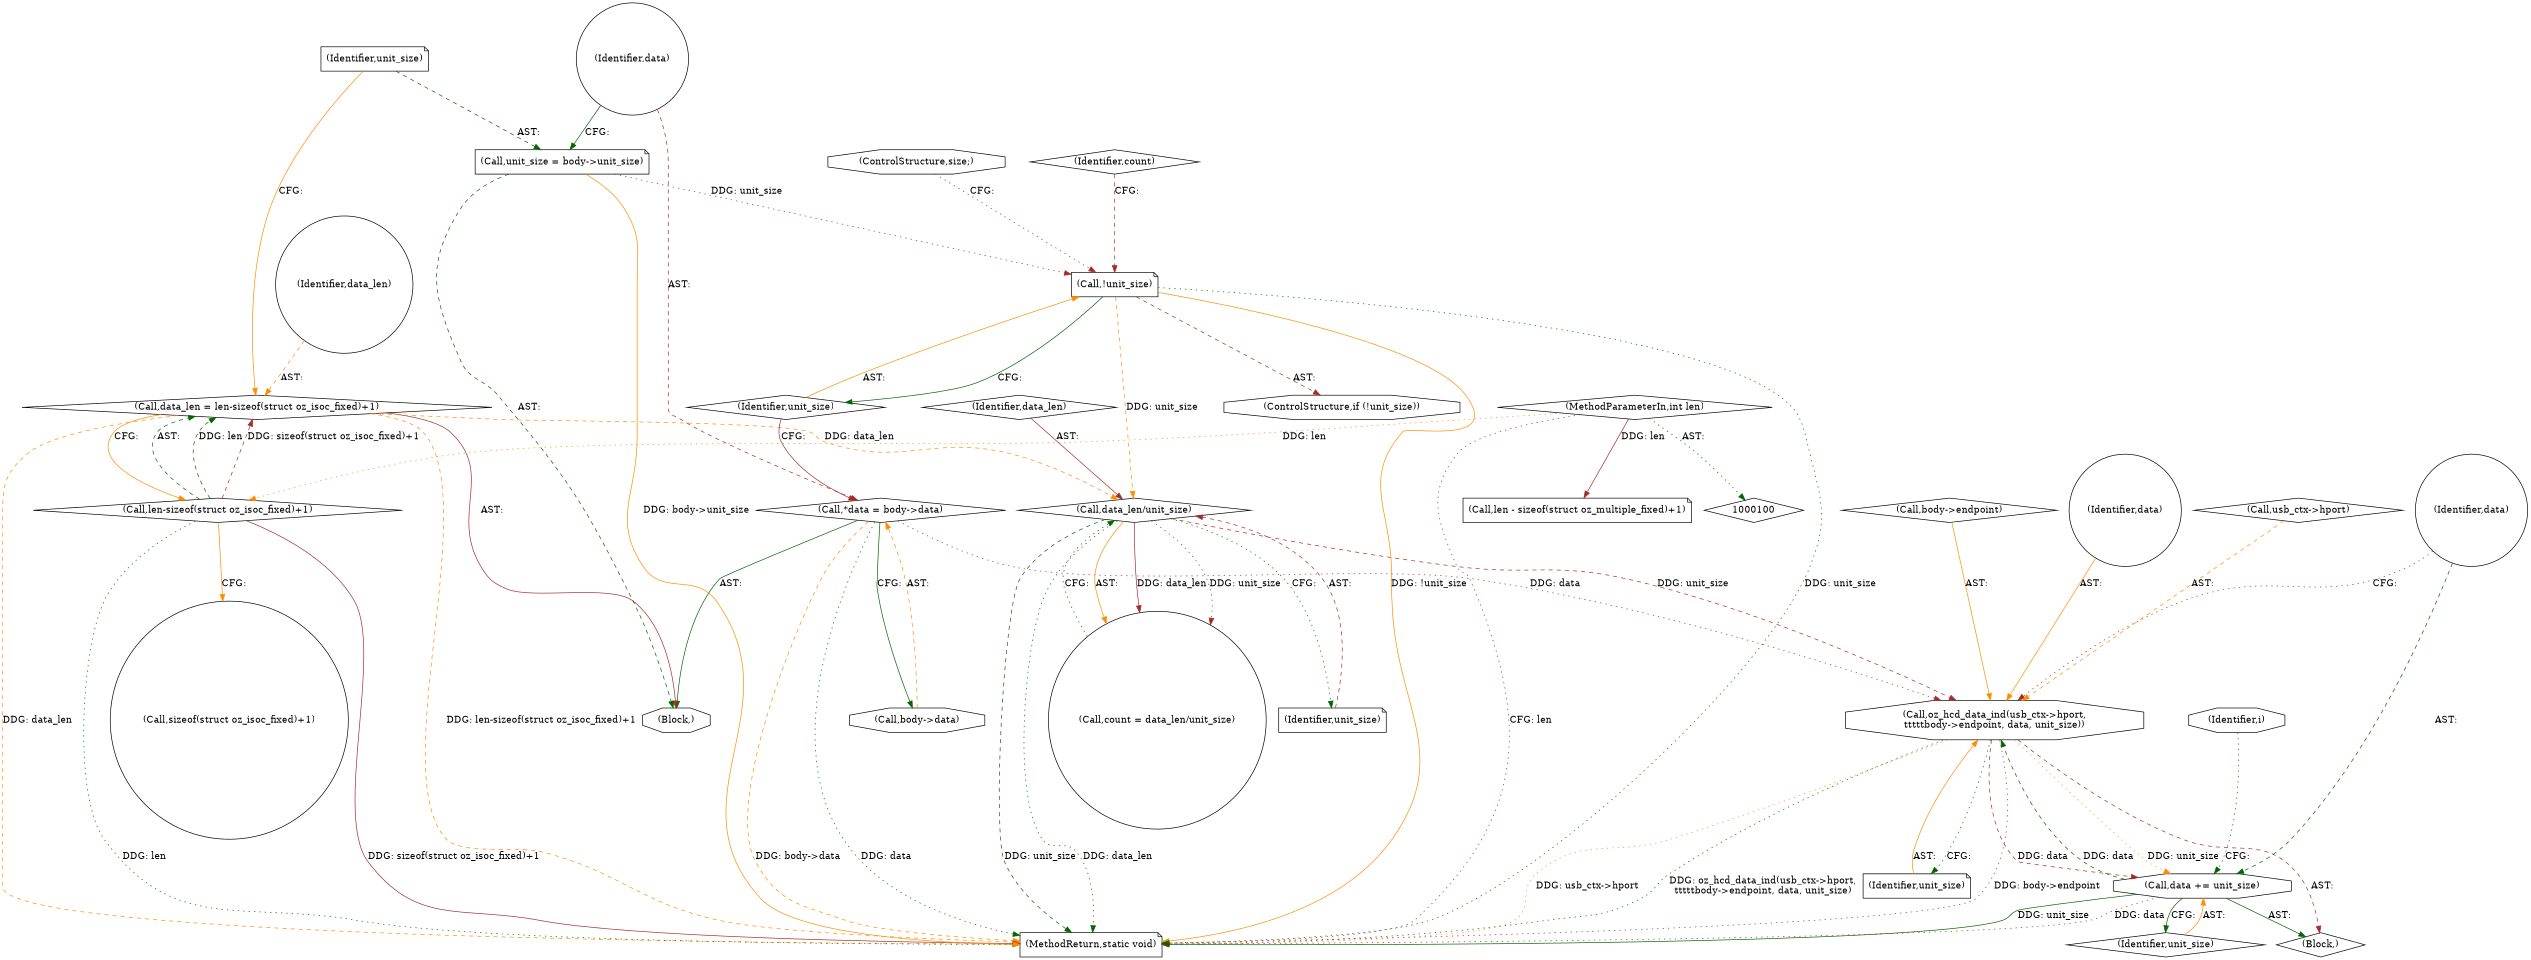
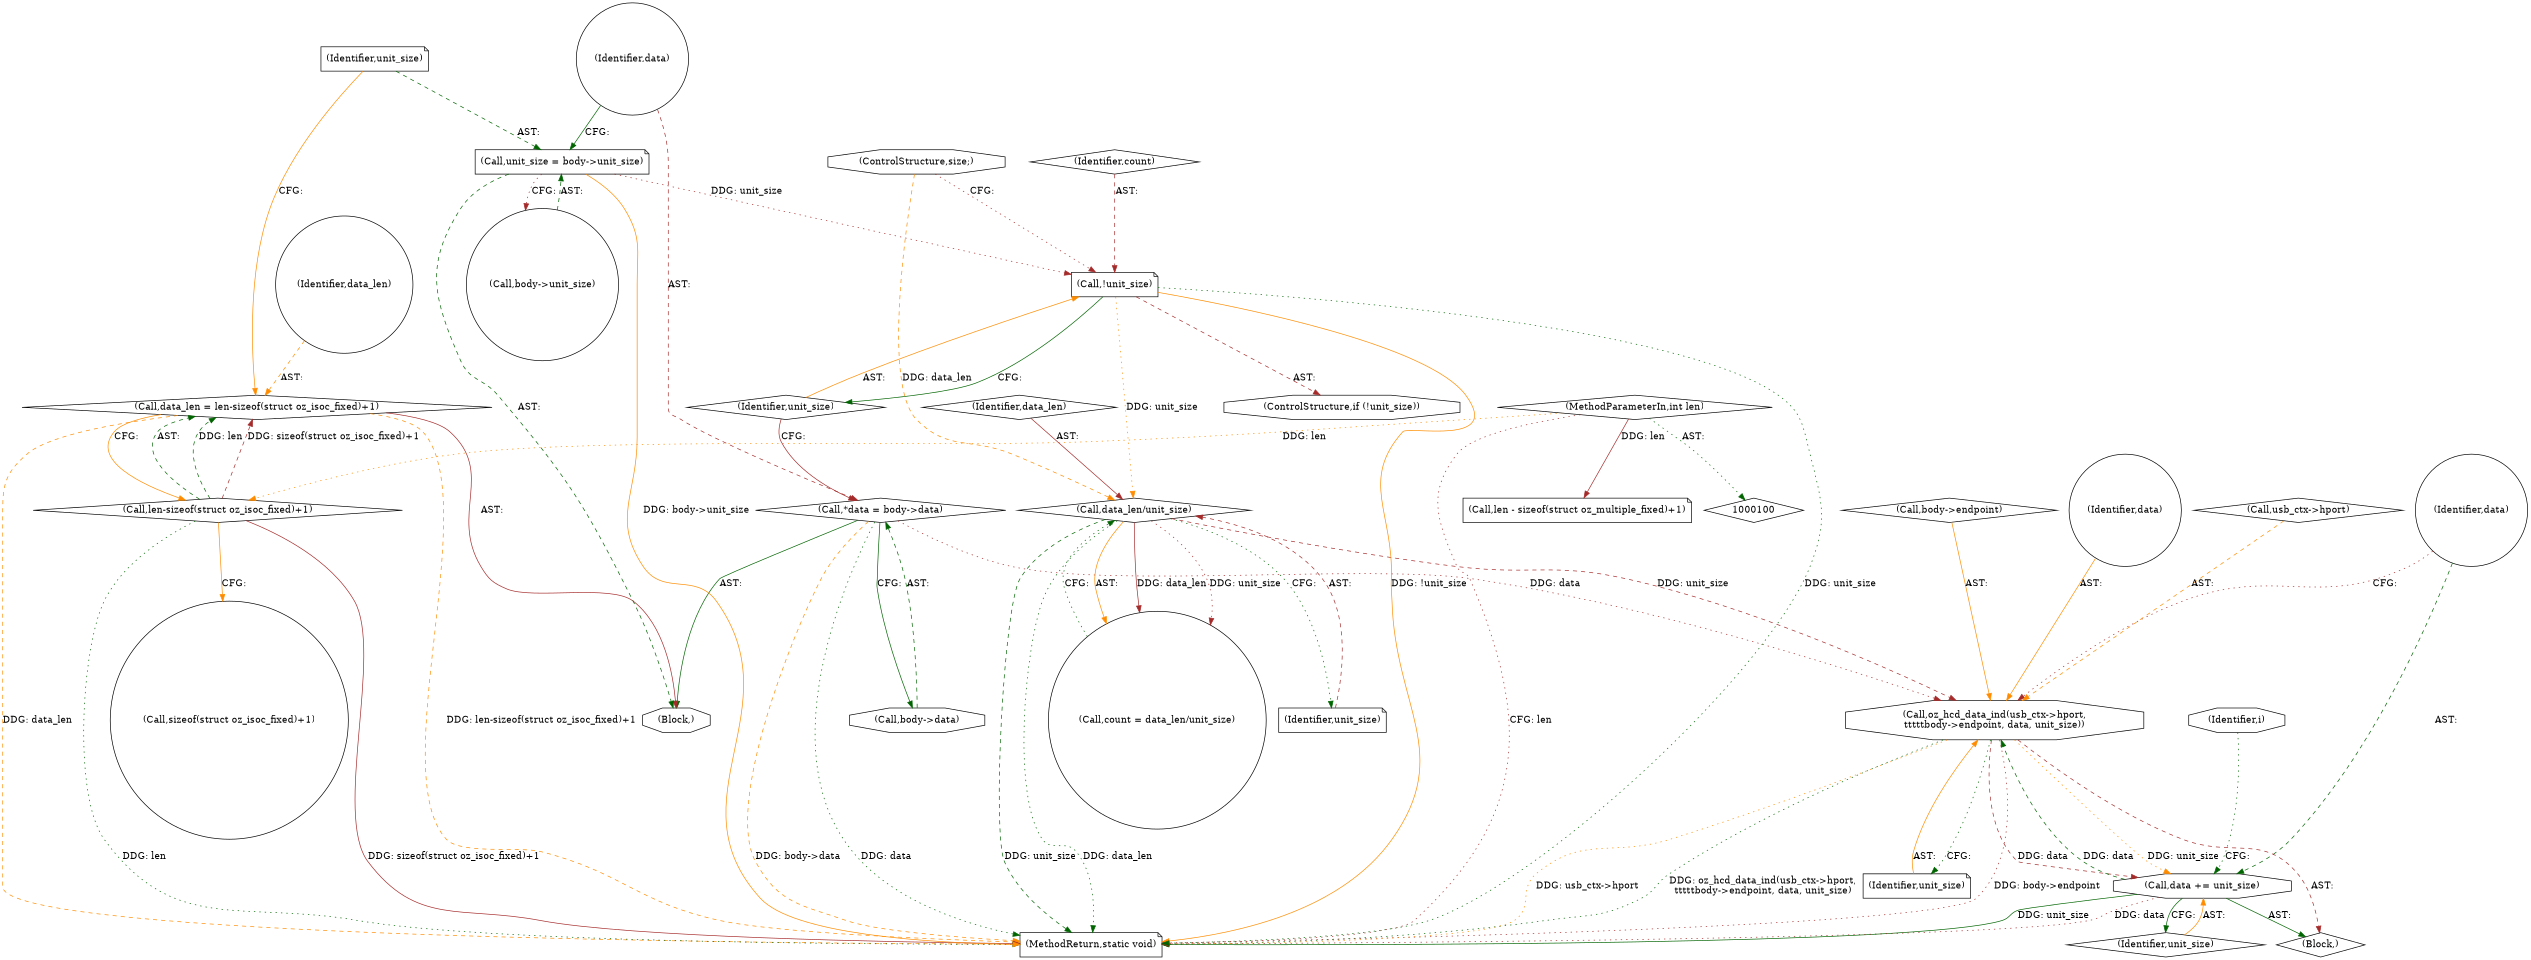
  digraph {
    node [shape=diamond]
    edge [color=darkgreen style=dashed]
    n1 [label="(Call,oz_hcd_data_ind(usb_ctx->hport,\n\t\t\t\t\tbody->endpoint, data, unit_size))" shape=octagon]
    n2 [label="(Call,data += unit_size)" shape=octagon]
    n3 [label="(MethodReturn,static void)" shape=note]
    n4 [label="(Block,)"]
    n5 [label="(Identifier,unit_size)" shape=note]
    n6 [label="(Identifier,unit_size)"]
    n7 [label="(Call,*data = body->data)"]
    n8 [label="(Block,)" shape=octagon]
    n9 [label="(Call,body->data)" shape=octagon]
    n10 [label="(Call,data_len/unit_size)"]
    n11 [label="(Identifier,unit_size)" shape=note]
    n12 [label="(Call,count = data_len/unit_size)" shape=circle]
    n13 [label="(Call,data_len = len-sizeof(struct oz_isoc_fixed)+1)"]
    n14 [label="(Call,len-sizeof(struct oz_isoc_fixed)+1)"]
    n15 [label="(Call,sizeof(struct oz_isoc_fixed)+1)" shape=circle]
    n16 [label="(MethodParameterIn,int len)"]
    n17 [label="(Call,len - sizeof(struct oz_multiple_fixed)+1)" shape=note]
    1000100
    n19 [label="(Call,!unit_size)" shape=note]
    n20 [label="(Identifier,unit_size)"]
    n21 [label="(ControlStructure,if (!unit_size))" shape=octagon]
    n22 [label="(Call,unit_size = body->unit_size)" shape=note]
+   n23 [label="(Call,body->unit_size)" shape=circle]
    n24 [label="(Identifier,unit_size)" shape=note]
    n25 [label="(Identifier,data_len)"]
    n26 [label="(Call,body->endpoint)"]
    n27 [label="(ControlStructure,size;)" shape=octagon]
    n28 [label="(Identifier,data)" shape=circle]
    n29 [label="(Identifier,count)"]
    n30 [label="(Identifier,data)" shape=circle]
    n31 [label="(Identifier,data)" shape=circle]
    n32 [label="(Call,usb_ctx->hport)"]
    n33 [label="(Identifier,data_len)" shape=circle]
    n34 [label="(Identifier,i)" shape=octagon]
    n1 -> n2 [color=darkorange label="DDG: unit_size" style=dotted]
    n1 -> n2 [color=brown label="DDG: data"]
    n1 -> n3 [label="DDG: oz_hcd_data_ind(usb_ctx->hport,\n\t\t\t\t\tbody->endpoint, data, unit_size)" style=dotted]
    n1 -> n3 [color=brown label="DDG: body->endpoint" style=dotted]
    n1 -> n3 [color=darkorange label="DDG: usb_ctx->hport" style=dotted]
    n1 -> n4 [color=brown label="AST: "]
    n1 -> n5 [label="CFG: " style=dotted]
    n2 -> n1 [label="DDG: data"]
    n2 -> n3 [label="DDG: unit_size" style=solid]
    n2 -> n3 [color=brown label="DDG: data" style=dotted]
    n2 -> n4 [label="AST: " style=solid]
    n2 -> n6 [label="CFG: " style=solid]
    n5 -> n1 [color=darkorange label="AST: " style=solid]
    n6 -> n2 [color=darkorange label="AST: " style=solid]
    n7 -> n1 [color=brown label="DDG: data" style=dotted]
    n7 -> n3 [color=darkorange label="DDG: body->data"]
    n7 -> n3 [label="DDG: data" style=dotted]
    n7 -> n8 [label="AST: " style=solid]
    n7 -> n9 [label="CFG: " style=solid]
-   n9 -> n7 [color=darkorange label="AST: "]
+   n9 -> n7 [label="AST: "]
    n10 -> n1 [color=brown label="DDG: unit_size"]
    n10 -> n3 [label="DDG: unit_size"]
    n10 -> n3 [label="DDG: data_len" style=dotted]
    n10 -> n11 [label="CFG: " style=dotted]
    n10 -> n12 [color=darkorange label="AST: " style=solid]
    n10 -> n12 [color=brown label="DDG: data_len" style=solid]
    n10 -> n12 [color=brown label="DDG: unit_size" style=dotted]
    n11 -> n10 [color=brown label="AST: "]
    n12 -> n10 [label="CFG: " style=dotted]
    n13 -> n3 [color=darkorange label="DDG: data_len"]
    n13 -> n3 [color=darkorange label="DDG: len-sizeof(struct oz_isoc_fixed)+1"]
    n13 -> n8 [color=brown label="AST: " style=solid]
-   n13 -> n10 [color=darkorange label="DDG: data_len"]
+   n27 -> n10 [color=darkorange label="DDG: data_len"]
    n13 -> n14 [color=darkorange label="CFG: " style=solid]
    n14 -> n3 [label="DDG: len" style=dotted]
    n14 -> n3 [color=brown label="DDG: sizeof(struct oz_isoc_fixed)+1" style=solid]
    n14 -> n13 [label="AST: "]
    n14 -> n13 [label="DDG: len"]
    n14 -> n13 [color=brown label="DDG: sizeof(struct oz_isoc_fixed)+1"]
    n14 -> n15 [color=darkorange label="CFG: " style=solid]
    n16 -> n3 [color=brown label="CFG: len" style=dotted]
    n16 -> n14 [color=darkorange label="DDG: len" style=dotted]
    n16 -> n17 [color=brown label="DDG: len" style=solid]
    n16 -> 1000100 [label="AST: " style=dotted]
    n19 -> n3 [color=darkorange label="DDG: !unit_size" style=solid]
    n19 -> n3 [label="DDG: unit_size" style=dotted]
-   n19 -> n10 [color=darkorange label="DDG: unit_size"]
+   n19 -> n10 [color=darkorange label="DDG: unit_size" style=dotted]
    n19 -> n20 [label="CFG: " style=solid]
    n19 -> n21 [color=brown label="AST: "]
    n20 -> n7 [color=brown label="CFG: " style=solid]
    n20 -> n19 [color=darkorange label="AST: " style=solid]
    n22 -> n3 [color=darkorange label="DDG: body->unit_size" style=solid]
    n22 -> n8 [label="AST: "]
    n22 -> n19 [color=brown label="DDG: unit_size" style=dotted]
+   n22 -> n23 [color=brown label="CFG: " style=dotted]
+   n23 -> n22 [label="AST: "]
    n24 -> n13 [color=darkorange label="CFG: " style=solid]
    n24 -> n22 [label="AST: "]
    n25 -> n10 [color=brown label="AST: " style=solid]
    n26 -> n1 [color=darkorange label="AST: " style=solid]
    n27 -> n19 [color=brown label="CFG: " style=dotted]
    n28 -> n1 [color=brown label="CFG: " style=dotted]
    n28 -> n2 [label="AST: "]
-   n29 -> n19 [color=brown label="CFG: "]
+   n29 -> n19 [color=brown label="AST: "]
    n30 -> n7 [color=brown label="AST: "]
    n30 -> n22 [label="CFG: " style=solid]
    n31 -> n1 [color=darkorange label="AST: " style=solid]
    n32 -> n1 [color=darkorange label="AST: "]
    n33 -> n13 [color=darkorange label="AST: "]
    n34 -> n2 [label="CFG: " style=dotted]
  }
